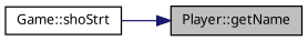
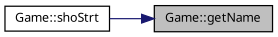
  digraph {
    rankdir=RL
    fontname="Noto Sans"
    node [color=black fontname="Noto Sans" fontsize=10 shape=record style=filled]
-   n1 [fillcolor=grey75 fontcolor=black height=0.2 label="Player::getName" width=0.4]
+   n1 [fillcolor=grey75 fontcolor=black height=0.2 label="Game::getName" width=0.4]
    n2 [fillcolor=white height=0.2 label="Game::shoStrt" width=0.4]
    n1 -> n2 [color=midnightblue dir=back fontname="Noto Sans" fontsize=10 labelfontname=Helvetica labelfontsize=10 style=solid]
  }
